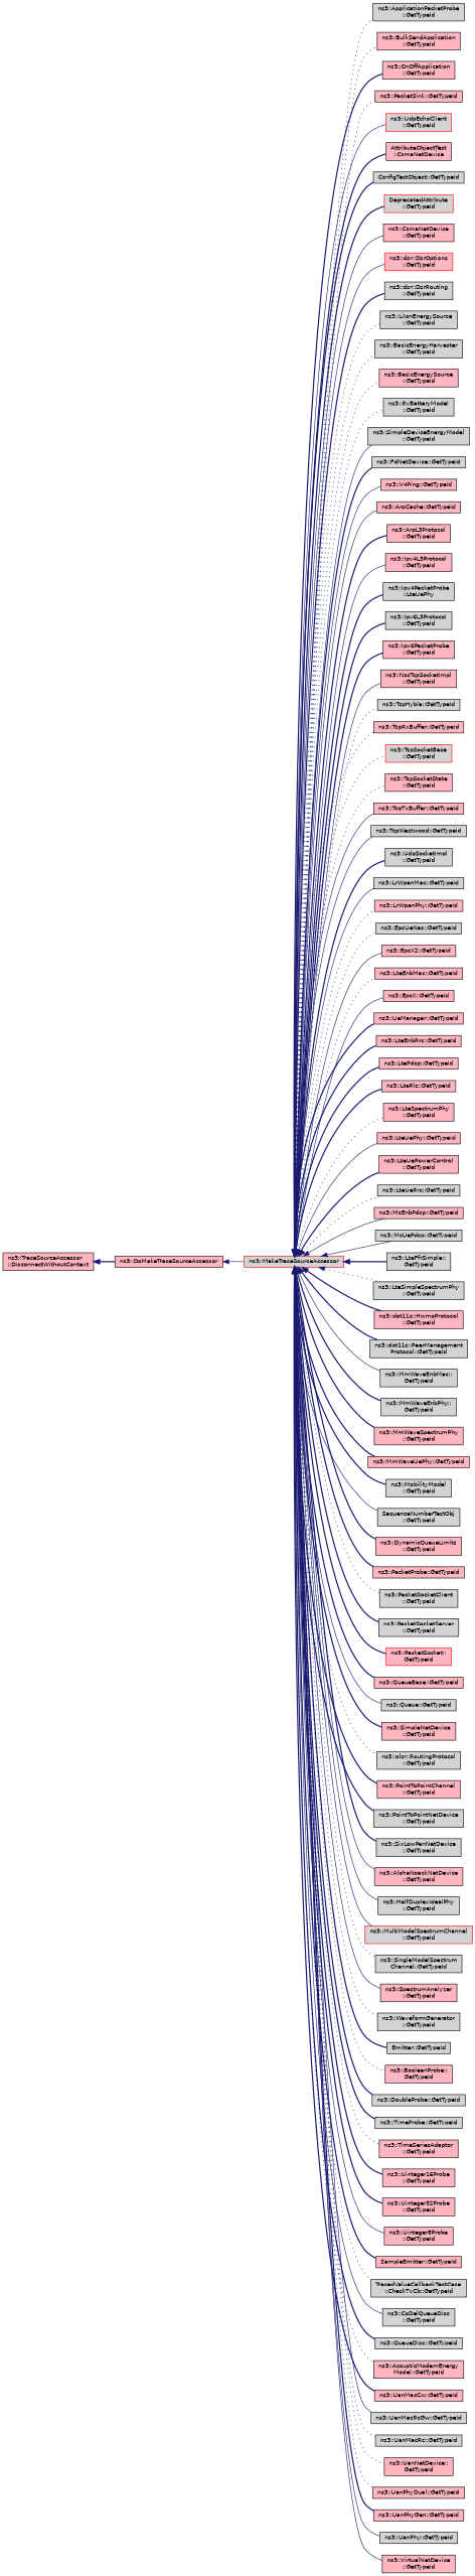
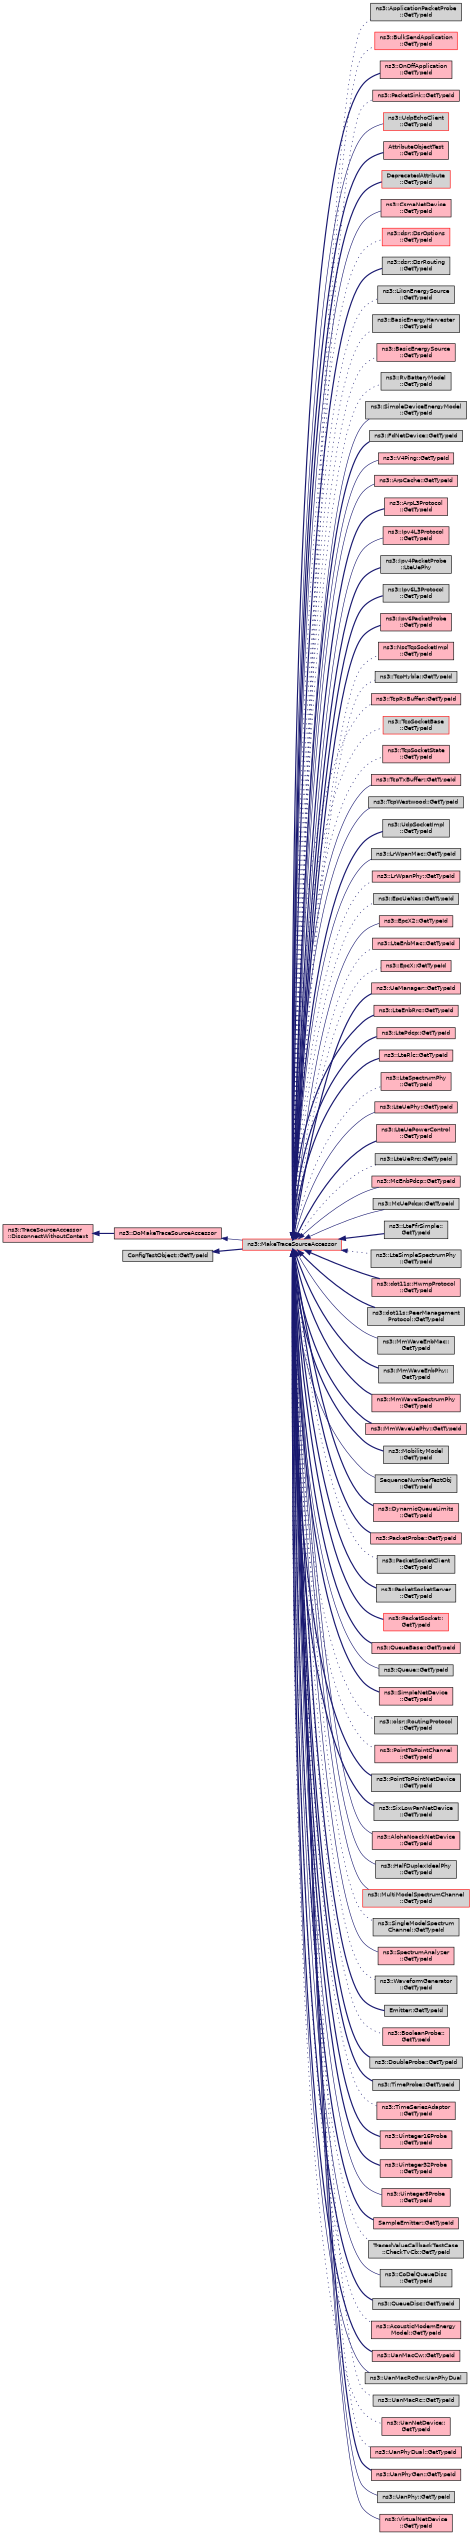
  digraph {
    rankdir=LR
    node [color=black fillcolor=lightpink fontname=Helvetica fontsize=10 shape=record style=filled]
    edge [color=midnightblue dir=back fontname=Helvetica fontsize=10 labelfontname=Helvetica labelfontsize=10 style=bold]
    n1 [fontcolor=black height=0.2 label="ns3::TraceSourceAccessor\l::DisconnectWithoutContext" width=0.4]
    n2 [height=0.2 label="ns3::DoMakeTraceSourceAccessor" width=0.4]
    n3 [color=red fillcolor=lightgrey height=0.2 label="ns3::MakeTraceSourceAccessor" width=0.4]
    n4 [fillcolor=lightgrey height=0.2 label="ns3::ApplicationPacketProbe\l::GetTypeId" width=0.4]
-   n5 [height=0.2 label="ns3::BulkSendApplication\l::GetTypeId" width=0.4]
+   n5 [color=red height=0.2 label="ns3::BulkSendApplication\l::GetTypeId" width=0.4]
    n6 [height=0.2 label="ns3::OnOffApplication\l::GetTypeId" width=0.4]
    n7 [height=0.2 label="ns3::PacketSink::GetTypeId" width=0.4]
    n8 [color=red fillcolor=lightgrey height=0.2 label="ns3::UdpEchoClient\l::GetTypeId" width=0.4]
-   n9 [height=0.2 label="AttributeObjectTest\l::CsmaNetDevice" width=0.4]
+   n9 [height=0.2 label="AttributeObjectTest\l::GetTypeId" width=0.4]
    n10 [fillcolor=lightgrey height=0.2 label="ConfigTestObject::GetTypeId" width=0.4]
    n11 [color=red fillcolor=lightgrey height=0.2 label="DeprecatedAttribute\l::GetTypeId" width=0.4]
    n12 [height=0.2 label="ns3::CsmaNetDevice\l::GetTypeId" width=0.4]
    n13 [color=red height=0.2 label="ns3::dsr::DsrOptions\l::GetTypeId" width=0.4]
    n14 [fillcolor=lightgrey height=0.2 label="ns3::dsr::DsrRouting\l::GetTypeId" width=0.4]
    n15 [fillcolor=lightgrey height=0.2 label="ns3::LiIonEnergySource\l::GetTypeId" width=0.4]
    n16 [fillcolor=lightgrey height=0.2 label="ns3::BasicEnergyHarvester\l::GetTypeId" width=0.4]
    n17 [height=0.2 label="ns3::BasicEnergySource\l::GetTypeId" width=0.4]
    n18 [fillcolor=lightgrey height=0.2 label="ns3::RvBatteryModel\l::GetTypeId" width=0.4]
    n19 [fillcolor=lightgrey height=0.2 label="ns3::SimpleDeviceEnergyModel\l::GetTypeId" width=0.4]
    n20 [fillcolor=lightgrey height=0.2 label="ns3::FdNetDevice::GetTypeId" width=0.4]
    n21 [height=0.2 label="ns3::V4Ping::GetTypeId" width=0.4]
    n22 [height=0.2 label="ns3::ArpCache::GetTypeId" width=0.4]
    n23 [height=0.2 label="ns3::ArpL3Protocol\l::GetTypeId" width=0.4]
    n24 [height=0.2 label="ns3::Ipv4L3Protocol\l::GetTypeId" width=0.4]
    n25 [fillcolor=lightgrey height=0.2 label="ns3::Ipv4PacketProbe\l::LteUePhy" width=0.4]
    n26 [fillcolor=lightgrey height=0.2 label="ns3::Ipv6L3Protocol\l::GetTypeId" width=0.4]
    n27 [height=0.2 label="ns3::Ipv6PacketProbe\l::GetTypeId" width=0.4]
    n28 [height=0.2 label="ns3::NscTcpSocketImpl\l::GetTypeId" width=0.4]
    n29 [fillcolor=lightgrey height=0.2 label="ns3::TcpHybla::GetTypeId" width=0.4]
    n30 [height=0.2 label="ns3::TcpRxBuffer::GetTypeId" width=0.4]
    n31 [color=red fillcolor=lightgrey height=0.2 label="ns3::TcpSocketBase\l::GetTypeId" width=0.4]
    n32 [height=0.2 label="ns3::TcpSocketState\l::GetTypeId" width=0.4]
    n33 [height=0.2 label="ns3::TcpTxBuffer::GetTypeId" width=0.4]
    n34 [fillcolor=lightgrey height=0.2 label="ns3::TcpWestwood::GetTypeId" width=0.4]
    n35 [fillcolor=lightgrey height=0.2 label="ns3::UdpSocketImpl\l::GetTypeId" width=0.4]
    n36 [fillcolor=lightgrey height=0.2 label="ns3::LrWpanMac::GetTypeId" width=0.4]
    n37 [height=0.2 label="ns3::LrWpanPhy::GetTypeId" width=0.4]
    n38 [fillcolor=lightgrey height=0.2 label="ns3::EpcUeNas::GetTypeId" width=0.4]
    n39 [height=0.2 label="ns3::EpcX2::GetTypeId" width=0.4]
    n40 [height=0.2 label="ns3::LteEnbMac::GetTypeId" width=0.4]
    n41 [height=0.2 label="ns3::EpcX::GetTypeId" width=0.4]
    n42 [height=0.2 label="ns3::UeManager::GetTypeId" width=0.4]
    n43 [height=0.2 label="ns3::LteEnbRrc::GetTypeId" width=0.4]
    n44 [height=0.2 label="ns3::LtePdcp::GetTypeId" width=0.4]
    n45 [height=0.2 label="ns3::LteRlc::GetTypeId" width=0.4]
    n46 [height=0.2 label="ns3::LteSpectrumPhy\l::GetTypeId" width=0.4]
    n47 [height=0.2 label="ns3::LteUePhy::GetTypeId" width=0.4]
    n48 [height=0.2 label="ns3::LteUePowerControl\l::GetTypeId" width=0.4]
    n49 [fillcolor=lightgrey height=0.2 label="ns3::LteUeRrc::GetTypeId" width=0.4]
    n50 [height=0.2 label="ns3::McEnbPdcp::GetTypeId" width=0.4]
    n51 [fillcolor=lightgrey height=0.2 label="ns3::McUePdcp::GetTypeId" width=0.4]
    n52 [fillcolor=lightgrey height=0.2 label="ns3::LteFfrSimple::\lGetTypeId" width=0.4]
    n53 [fillcolor=lightgrey height=0.2 label="ns3::LteSimpleSpectrumPhy\l::GetTypeId" width=0.4]
    n54 [height=0.2 label="ns3::dot11s::HwmpProtocol\l::GetTypeId" width=0.4]
    n55 [fillcolor=lightgrey height=0.2 label="ns3::dot11s::PeerManagement\lProtocol::GetTypeId" width=0.4]
    n56 [fillcolor=lightgrey height=0.2 label="ns3::MmWaveEnbMac::\lGetTypeId" width=0.4]
    n57 [fillcolor=lightgrey height=0.2 label="ns3::MmWaveEnbPhy::\lGetTypeId" width=0.4]
    n58 [height=0.2 label="ns3::MmWaveSpectrumPhy\l::GetTypeId" width=0.4]
    n59 [height=0.2 label="ns3::MmWaveUePhy::GetTypeId" width=0.4]
    n60 [fillcolor=lightgrey height=0.2 label="ns3::MobilityModel\l::GetTypeId" width=0.4]
    n61 [fillcolor=lightgrey height=0.2 label="SequenceNumberTestObj\l::GetTypeId" width=0.4]
    n62 [height=0.2 label="ns3::DynamicQueueLimits\l::GetTypeId" width=0.4]
    n63 [height=0.2 label="ns3::PacketProbe::GetTypeId" width=0.4]
    n64 [fillcolor=lightgrey height=0.2 label="ns3::PacketSocketClient\l::GetTypeId" width=0.4]
    n65 [fillcolor=lightgrey height=0.2 label="ns3::PacketSocketServer\l::GetTypeId" width=0.4]
    n66 [color=red height=0.2 label="ns3::PacketSocket::\lGetTypeId" width=0.4]
    n67 [height=0.2 label="ns3::QueueBase::GetTypeId" width=0.4]
    n68 [fillcolor=lightgrey height=0.2 label="ns3::Queue::GetTypeId" width=0.4]
    n69 [height=0.2 label="ns3::SimpleNetDevice\l::GetTypeId" width=0.4]
    n70 [fillcolor=lightgrey height=0.2 label="ns3::olsr::RoutingProtocol\l::GetTypeId" width=0.4]
    n71 [height=0.2 label="ns3::PointToPointChannel\l::GetTypeId" width=0.4]
    n72 [fillcolor=lightgrey height=0.2 label="ns3::PointToPointNetDevice\l::GetTypeId" width=0.4]
    n73 [fillcolor=lightgrey height=0.2 label="ns3::SixLowPanNetDevice\l::GetTypeId" width=0.4]
    n74 [height=0.2 label="ns3::AlohaNoackNetDevice\l::GetTypeId" width=0.4]
    n75 [fillcolor=lightgrey height=0.2 label="ns3::HalfDuplexIdealPhy\l::GetTypeId" width=0.4]
    n76 [color=red fillcolor=lightgrey height=0.2 label="ns3::MultiModelSpectrumChannel\l::GetTypeId" width=0.4]
    n77 [fillcolor=lightgrey height=0.2 label="ns3::SingleModelSpectrum\lChannel::GetTypeId" width=0.4]
    n78 [height=0.2 label="ns3::SpectrumAnalyzer\l::GetTypeId" width=0.4]
    n79 [fillcolor=lightgrey height=0.2 label="ns3::WaveformGenerator\l::GetTypeId" width=0.4]
    n80 [fillcolor=lightgrey height=0.2 label="Emitter::GetTypeId" width=0.4]
    n81 [height=0.2 label="ns3::BooleanProbe::\lGetTypeId" width=0.4]
    n82 [fillcolor=lightgrey height=0.2 label="ns3::DoubleProbe::GetTypeId" width=0.4]
    n83 [fillcolor=lightgrey height=0.2 label="ns3::TimeProbe::GetTypeId" width=0.4]
    n84 [height=0.2 label="ns3::TimeSeriesAdaptor\l::GetTypeId" width=0.4]
    n85 [height=0.2 label="ns3::Uinteger16Probe\l::GetTypeId" width=0.4]
    n86 [height=0.2 label="ns3::Uinteger32Probe\l::GetTypeId" width=0.4]
    n87 [height=0.2 label="ns3::Uinteger8Probe\l::GetTypeId" width=0.4]
    n88 [height=0.2 label="SampleEmitter::GetTypeId" width=0.4]
    n89 [fillcolor=lightgrey height=0.2 label="TracedValueCallbackTestCase\l::CheckTvCb::GetTypeId" width=0.4]
    n90 [fillcolor=lightgrey height=0.2 label="ns3::CoDelQueueDisc\l::GetTypeId" width=0.4]
    n91 [fillcolor=lightgrey height=0.2 label="ns3::QueueDisc::GetTypeId" width=0.4]
    n92 [height=0.2 label="ns3::AcousticModemEnergy\lModel::GetTypeId" width=0.4]
    n93 [height=0.2 label="ns3::UanMacCw::GetTypeId" width=0.4]
-   n94 [fillcolor=lightgrey height=0.2 label="ns3::UanMacRcGw::GetTypeId" width=0.4]
+   n94 [fillcolor=lightgrey height=0.2 label="ns3::UanMacRcGw::UanPhyDual" width=0.4]
    n95 [fillcolor=lightgrey height=0.2 label="ns3::UanMacRc::GetTypeId" width=0.4]
    n96 [height=0.2 label="ns3::UanNetDevice::\lGetTypeId" width=0.4]
    n97 [height=0.2 label="ns3::UanPhyDual::GetTypeId" width=0.4]
    n98 [height=0.2 label="ns3::UanPhyGen::GetTypeId" width=0.4]
    n99 [fillcolor=lightgrey height=0.2 label="ns3::UanPhy::GetTypeId" width=0.4]
    n100 [height=0.2 label="ns3::VirtualNetDevice\l::GetTypeId" width=0.4]
    n1 -> n2
    n2 -> n3 [style=solid]
    n3 -> n4 [style=dotted]
    n3 -> n5 [style=dotted]
    n3 -> n6
    n3 -> n7 [style=dotted]
    n3 -> n8 [style=solid]
    n3 -> n9
-   n3 -> n10
+   n10 -> n3
    n3 -> n11
    n3 -> n12 [style=solid]
-   n3 -> n13 [style=solid]
+   n3 -> n13 [style=dotted]
    n3 -> n14
    n3 -> n15 [style=dotted]
    n3 -> n16 [style=dotted]
    n3 -> n17 [style=dotted]
    n3 -> n18 [style=dotted]
    n3 -> n19 [style=solid]
    n3 -> n20
    n3 -> n21 [style=solid]
    n3 -> n22 [style=solid]
    n3 -> n23
    n3 -> n24 [style=solid]
    n3 -> n25
    n3 -> n26
    n3 -> n27
-   n3 -> n28 [style=solid]
+   n3 -> n28 [style=dotted]
    n3 -> n29 [style=dotted]
    n3 -> n30 [style=dotted]
    n3 -> n31 [style=dotted]
    n3 -> n32 [style=dotted]
    n3 -> n33 [style=solid]
    n3 -> n34 [style=solid]
    n3 -> n35
    n3 -> n36 [style=solid]
    n3 -> n37 [style=dotted]
    n3 -> n38 [style=dotted]
    n3 -> n39 [style=solid]
    n3 -> n40 [style=dotted]
-   n3 -> n41 [style=solid]
+   n3 -> n41 [style=dotted]
    n3 -> n42
    n3 -> n43
    n3 -> n44
    n3 -> n45
    n3 -> n46 [style=dotted]
    n3 -> n47 [style=solid]
    n3 -> n48
    n3 -> n49 [style=dotted]
    n3 -> n50 [style=solid]
    n3 -> n51 [style=solid]
    n3 -> n52
    n3 -> n53 [style=dotted]
    n3 -> n54
    n3 -> n55
    n3 -> n56 [style=solid]
    n3 -> n57
    n3 -> n58
    n3 -> n59
    n3 -> n60
    n3 -> n61 [style=solid]
    n3 -> n62
    n3 -> n63
    n3 -> n64 [style=dotted]
    n3 -> n65
    n3 -> n66
    n3 -> n67
    n3 -> n68 [style=solid]
    n3 -> n69
    n3 -> n70 [style=dotted]
-   n3 -> n71
+   n3 -> n71 [style=dotted]
    n3 -> n72
    n3 -> n73
    n3 -> n74 [style=solid]
    n3 -> n75 [style=solid]
    n3 -> n76 [style=solid]
    n3 -> n77 [style=dotted]
    n3 -> n78 [style=solid]
    n3 -> n79 [style=dotted]
    n3 -> n80
    n3 -> n81 [style=dotted]
    n3 -> n82
    n3 -> n83
    n3 -> n84 [style=dotted]
    n3 -> n85
    n3 -> n86
    n3 -> n87 [style=solid]
    n3 -> n88
    n3 -> n89 [style=dotted]
    n3 -> n90 [style=solid]
    n3 -> n91
    n3 -> n92 [style=dotted]
    n3 -> n93
    n3 -> n94 [style=solid]
    n3 -> n95 [style=dotted]
    n3 -> n96 [style=dotted]
    n3 -> n97 [style=dotted]
    n3 -> n98
    n3 -> n99 [style=solid]
    n3 -> n100 [style=solid]
  }
